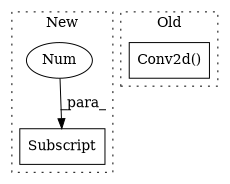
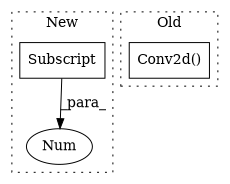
  digraph {
    node [shape=box]
    n1 [a=63 l="21,0" label=Subscript s="1859,0"]
    n2 [a=76 l=1 label=Num s=1878 shape=ellipse]
    n3 [a=75 l="10,95" label="Conv2d()" s="1672,1719"]
    subgraph cluster_1 {
      label=New
      style=dotted
      n1
      n2
    }
    subgraph cluster_2 {
      label=Old
      style=dotted
      n3
    }
-   n2 -> n1 [label=_para_]
+   n1 -> n2 [label=_para_]
  }
